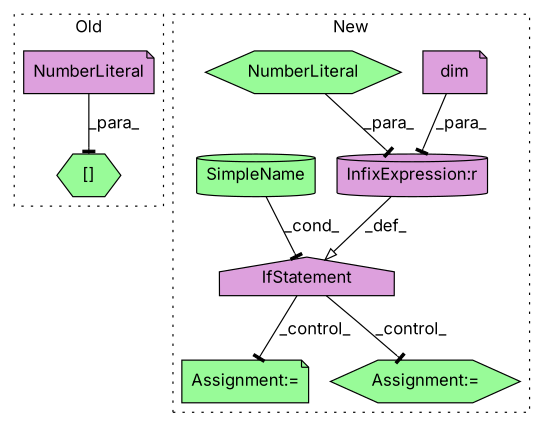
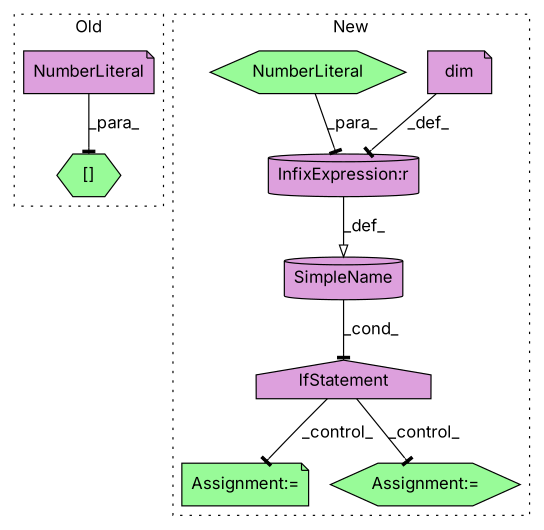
  digraph {
    fontname=Inter
    node [a=34 fillcolor=plum fontname=Inter l=1 shape=hexagon style=filled]
    edge [arrowhead=tee fontname=Inter]
    n1 [a=2 fillcolor=palegreen l="12,1" label="[]" s="2014,2027"]
    n2 [label=NumberLiteral s=2026 shape=note]
    n3 [a=32 l=5 label=dim s=3029 shape=note]
    n4 [a=27 l=4 label="InfixExpression:r" s=3034 shape=cylinder]
    n5 [fillcolor=palegreen label=NumberLiteral s=3038]
    n6 [a=25 l="4,2" label=IfStatement s="3010,3039" shape=house]
-   n7 [a=42 fillcolor=palegreen label=SimpleName shape=cylinder l=""]
+   n7 [a=42 label=SimpleName shape=cylinder l=""]
    n8 [a=7 fillcolor=palegreen label="Assignment:=" s=3129 shape=note]
    n9 [a=7 fillcolor=palegreen l="57,2" label="Assignment:=" s="3238,3330"]
    subgraph cluster_1 {
      label=Old
      style=dotted
      n1
      n2
    }
    subgraph cluster_2 {
      label=New
      style=dotted
      n3
      n4
      n5
      n6
      n7
      n8
      n9
    }
    n2 -> n1 [label=_para_]
-   n3 -> n4 [label=_para_]
-   n4 -> n6 [arrowhead=onormal label=_def_]
+   n3 -> n4 [label=_def_]
+   n4 -> n7 [arrowhead=onormal label=_def_]
    n5 -> n4 [label=_para_]
    n6 -> n8 [label=_control_]
    n6 -> n9 [label=_control_]
    n7 -> n6 [label=_cond_]
  }
